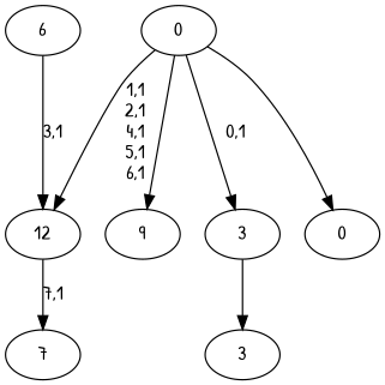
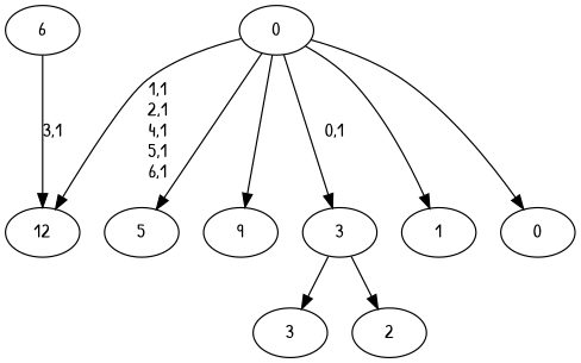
  digraph {
    fontname="Patrick Hand"
    node [fontname="Patrick Hand"]
    edge [fontname="Patrick Hand"]
-   n1 [label=7]
    n2 [label=6]
    12
+   n4 [label=5]
    n5 [label=9]
    n6 [label=3]
+   n7 [label=2]
    3
+   n9 [label=1]
    n10 [label=0]
    0
    n2 -> 12 [label="3,1"]
-   12 -> n1 [label="7,1"]
    3 -> n6
+   3 -> n7
    0 -> 12 [label="1,1\n2,1\n4,1\n5,1\n6,1"]
+   0 -> n4
    0 -> n5
    0 -> 3 [label="0,1"]
+   0 -> n9
    0 -> n10
  }
